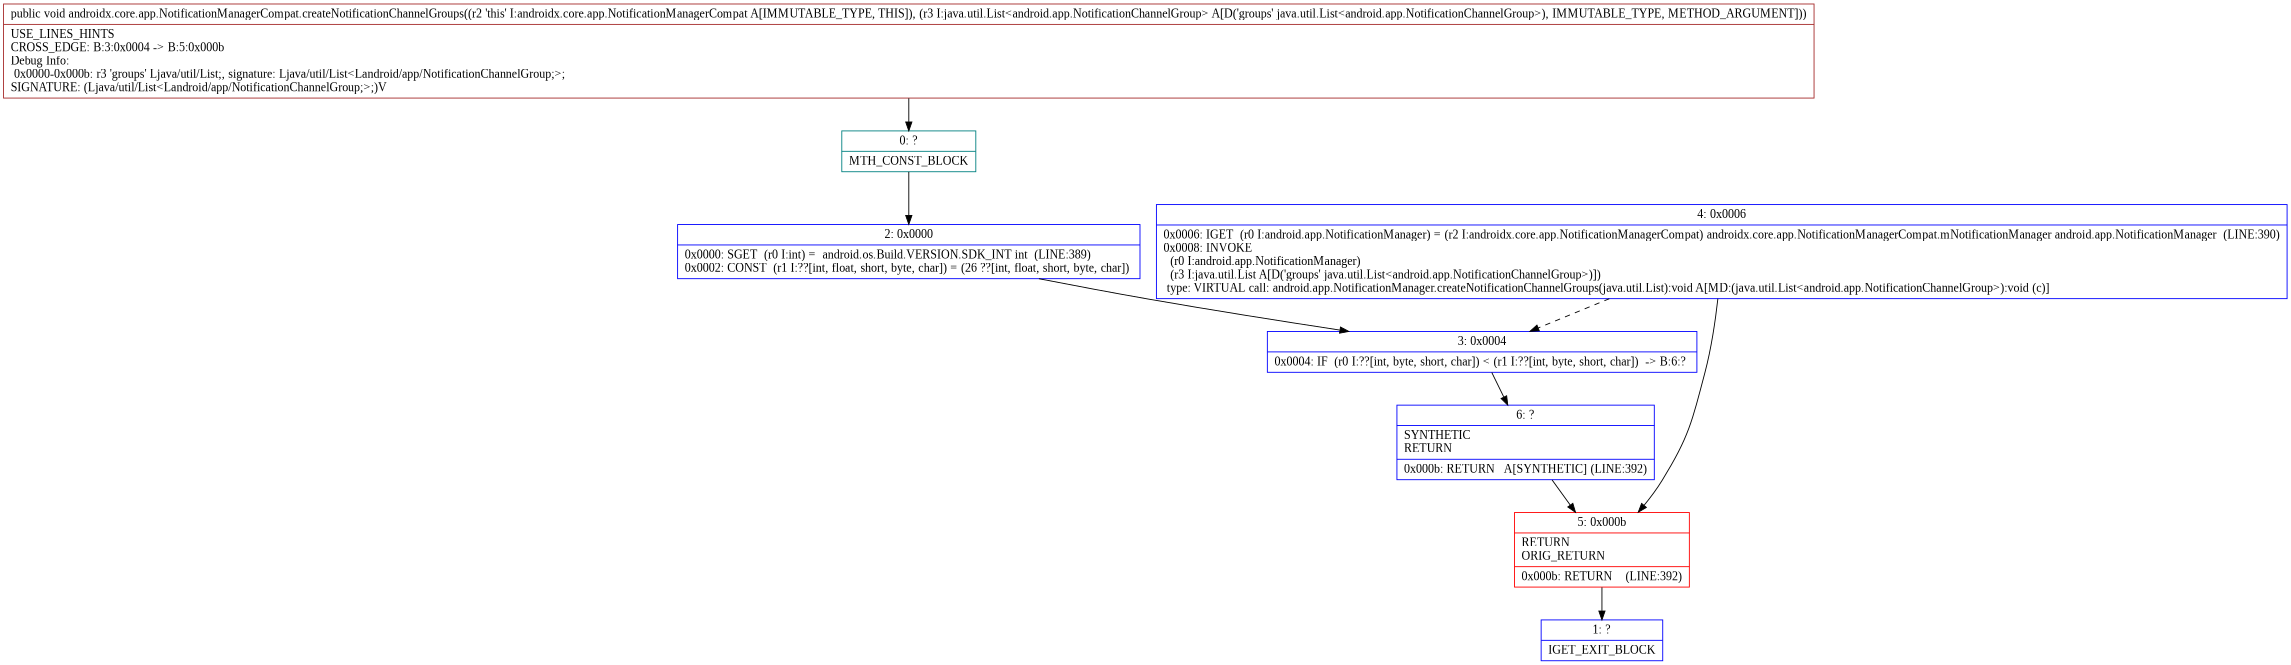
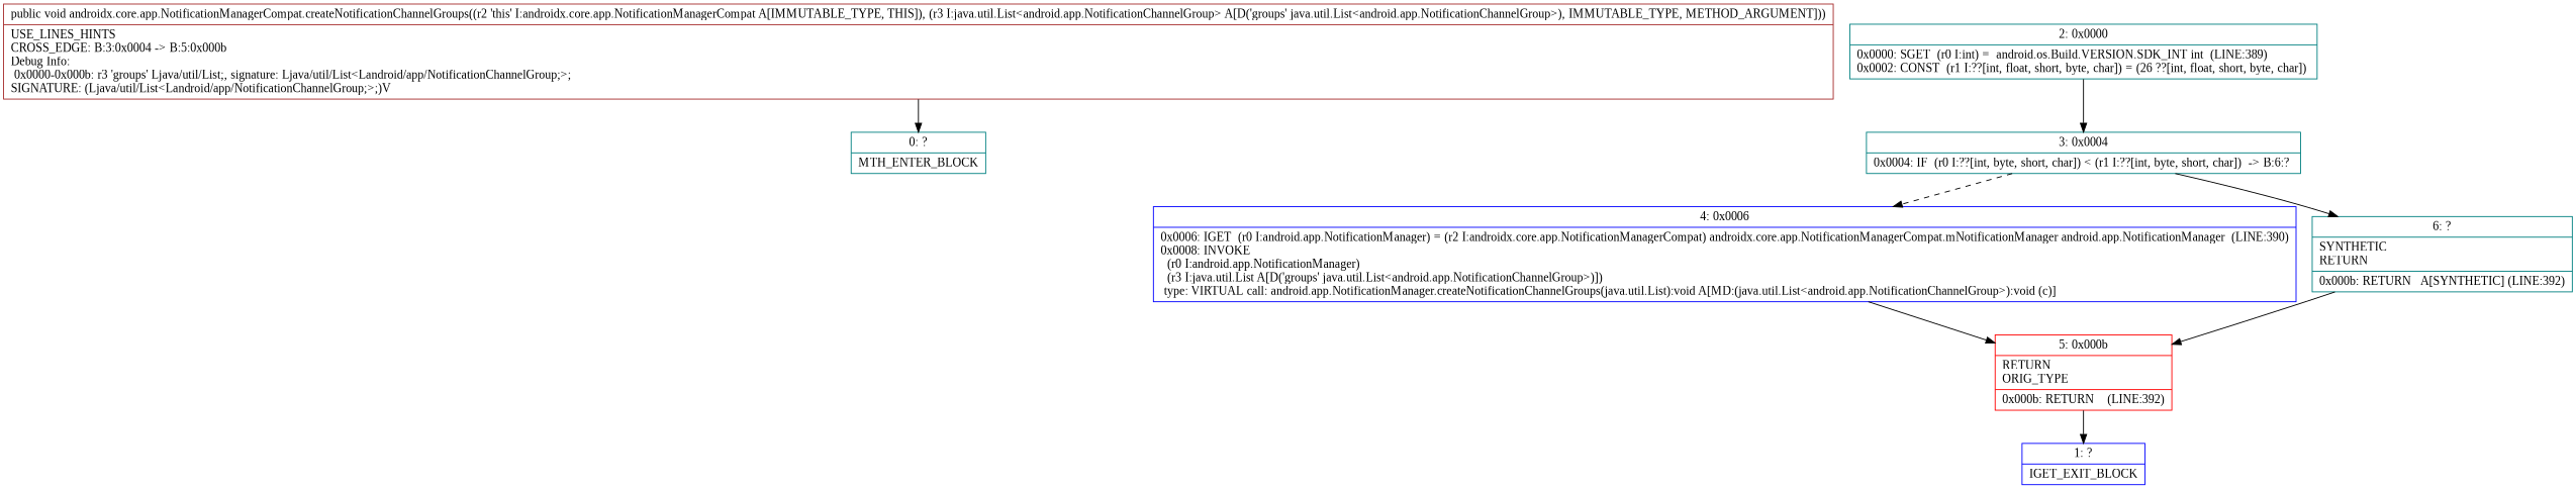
  digraph {
    fontname="Liberation Serif"
    node [color=teal fontname="Liberation Serif" shape=record]
    edge [fontname="Liberation Serif"]
-   n1 [label="{0\:\ ?|MTH_CONST_BLOCK\l}"]
-   n2 [color=blue label="{2\:\ 0x0000|0x0000: SGET  (r0 I:int) =  android.os.Build.VERSION.SDK_INT int  (LINE:389)\l0x0002: CONST  (r1 I:??[int, float, short, byte, char]) = (26 ??[int, float, short, byte, char]) \l}"]
-   n3 [color=blue label="{3\:\ 0x0004|0x0004: IF  (r0 I:??[int, byte, short, char]) \< (r1 I:??[int, byte, short, char])  \-\> B:6:? \l}"]
+   n1 [label="{0\:\ ?|MTH_ENTER_BLOCK\l}"]
+   n2 [label="{2\:\ 0x0000|0x0000: SGET  (r0 I:int) =  android.os.Build.VERSION.SDK_INT int  (LINE:389)\l0x0002: CONST  (r1 I:??[int, float, short, byte, char]) = (26 ??[int, float, short, byte, char]) \l}"]
+   n3 [label="{3\:\ 0x0004|0x0004: IF  (r0 I:??[int, byte, short, char]) \< (r1 I:??[int, byte, short, char])  \-\> B:6:? \l}"]
    n4 [color=blue label="{4\:\ 0x0006|0x0006: IGET  (r0 I:android.app.NotificationManager) = (r2 I:androidx.core.app.NotificationManagerCompat) androidx.core.app.NotificationManagerCompat.mNotificationManager android.app.NotificationManager  (LINE:390)\l0x0008: INVOKE  \l  (r0 I:android.app.NotificationManager)\l  (r3 I:java.util.List A[D('groups' java.util.List\<android.app.NotificationChannelGroup\>)])\l type: VIRTUAL call: android.app.NotificationManager.createNotificationChannelGroups(java.util.List):void A[MD:(java.util.List\<android.app.NotificationChannelGroup\>):void (c)]\l}"]
-   n5 [color=blue label="{6\:\ ?|SYNTHETIC\lRETURN\l|0x000b: RETURN   A[SYNTHETIC] (LINE:392)\l}"]
-   n6 [color=red label="{5\:\ 0x000b|RETURN\lORIG_RETURN\l|0x000b: RETURN    (LINE:392)\l}"]
+   n5 [label="{6\:\ ?|SYNTHETIC\lRETURN\l|0x000b: RETURN   A[SYNTHETIC] (LINE:392)\l}"]
+   n6 [color=red label="{5\:\ 0x000b|RETURN\lORIG_TYPE\l|0x000b: RETURN    (LINE:392)\l}"]
    n7 [color=blue label="{1\:\ ?|IGET_EXIT_BLOCK\l}"]
    n8 [color=brown label="{public void androidx.core.app.NotificationManagerCompat.createNotificationChannelGroups((r2 'this' I:androidx.core.app.NotificationManagerCompat A[IMMUTABLE_TYPE, THIS]), (r3 I:java.util.List\<android.app.NotificationChannelGroup\> A[D('groups' java.util.List\<android.app.NotificationChannelGroup\>), IMMUTABLE_TYPE, METHOD_ARGUMENT]))  | USE_LINES_HINTS\lCROSS_EDGE: B:3:0x0004 \-\> B:5:0x000b\lDebug Info:\l  0x0000\-0x000b: r3 'groups' Ljava\/util\/List;, signature: Ljava\/util\/List\<Landroid\/app\/NotificationChannelGroup;\>;\lSIGNATURE: (Ljava\/util\/List\<Landroid\/app\/NotificationChannelGroup;\>;)V\l}"]
-   n1 -> n2
    n2 -> n3
-   n4 -> n3 [style=dashed]
+   n3 -> n4 [style=dashed]
    n3 -> n5
    n4 -> n6
    n5 -> n6
    n6 -> n7
    n8 -> n1
  }
